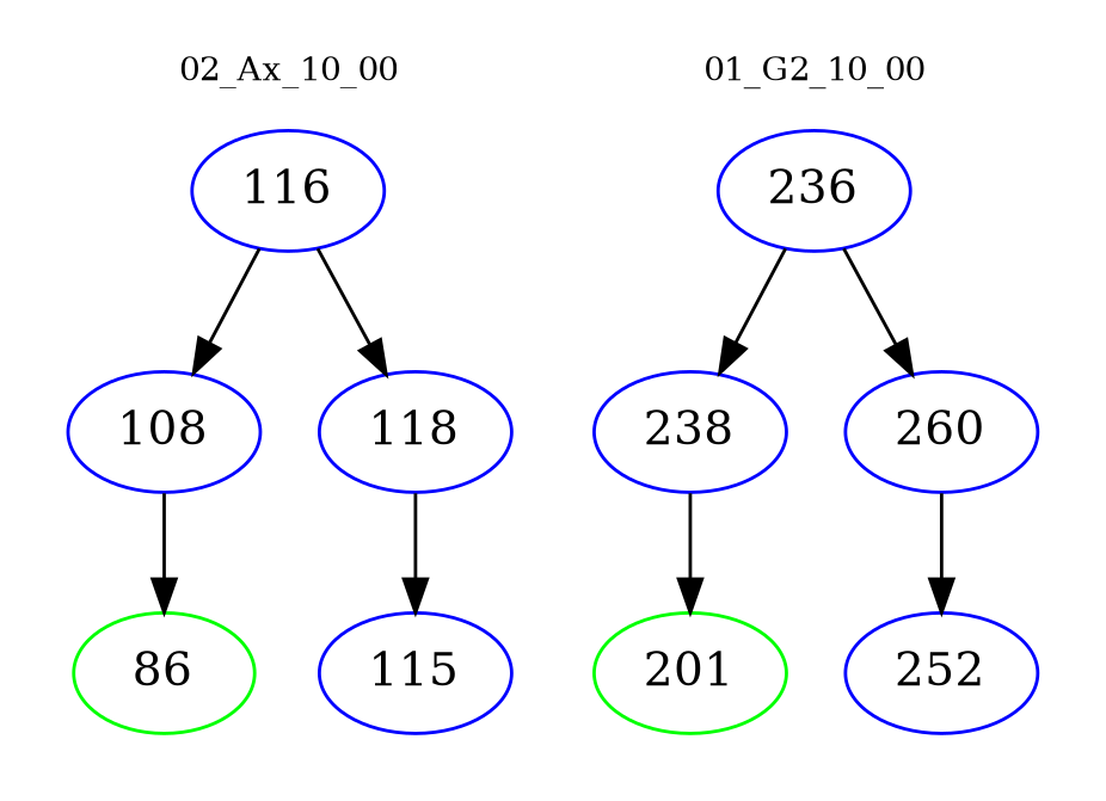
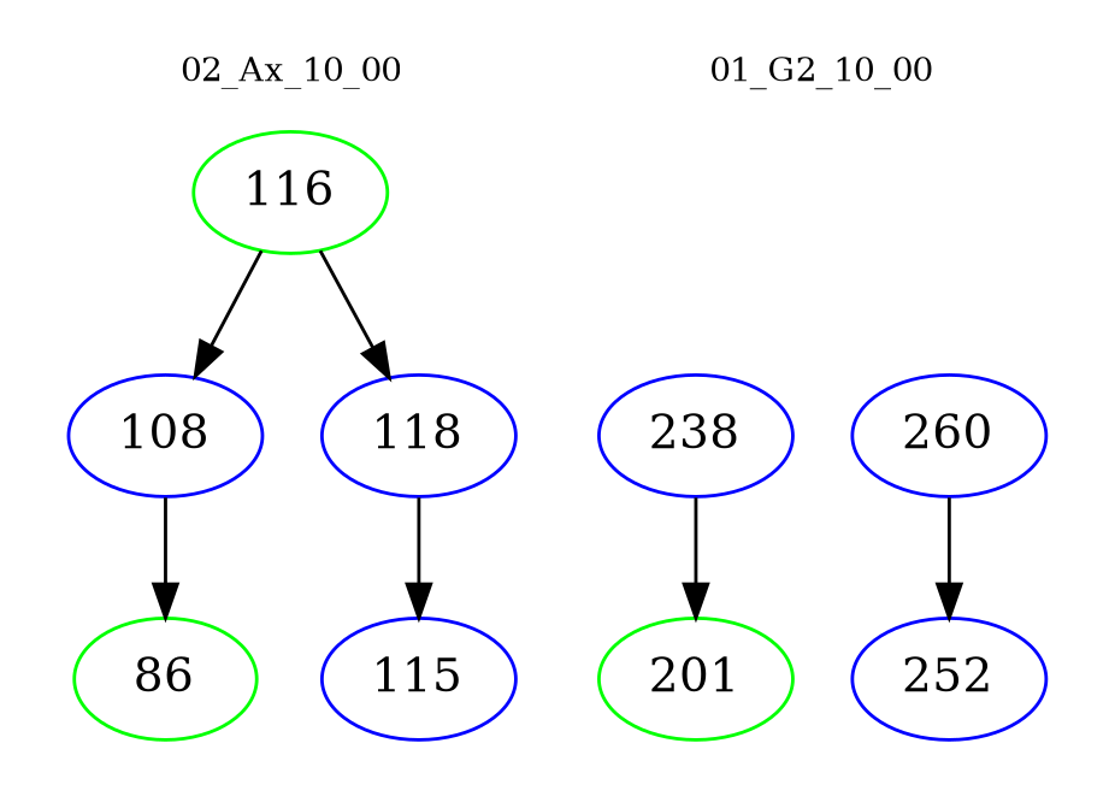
  digraph {
    node [color=blue]
    edge [color=black]
-   n1 [label=116]
+   n1 [color=green label=116]
    n2 [label=108]
    n3 [label=118]
    n4 [color=green label=86]
    n5 [label=115]
-   n6 [label=236]
    n7 [label=238]
    n8 [label=260]
    n9 [color=green label=201]
    n10 [label=252]
    subgraph cluster_1 {
      color=white
      fontsize=10
      label="02_Ax_10_00"
      n1
      n2
      n3
      n4
      n5
    }
    subgraph cluster_2 {
      color=white
      fontsize=10
      label="01_G2_10_00"
-     n6
      n7
      n8
      n9
      n10
    }
    n1 -> n2
    n1 -> n3
    n2 -> n4
    n3 -> n5
-   n6 -> n7
-   n6 -> n8
    n7 -> n9
    n8 -> n10
  }
